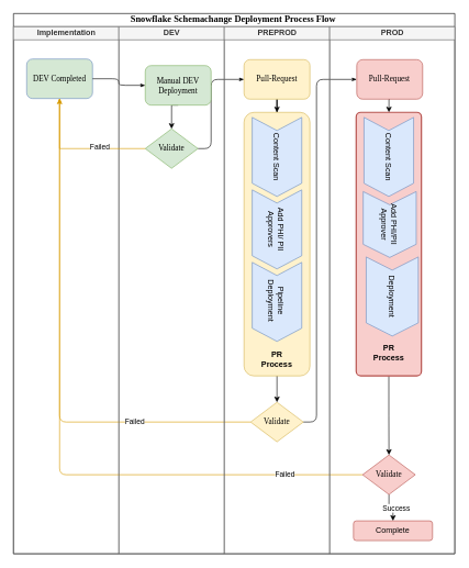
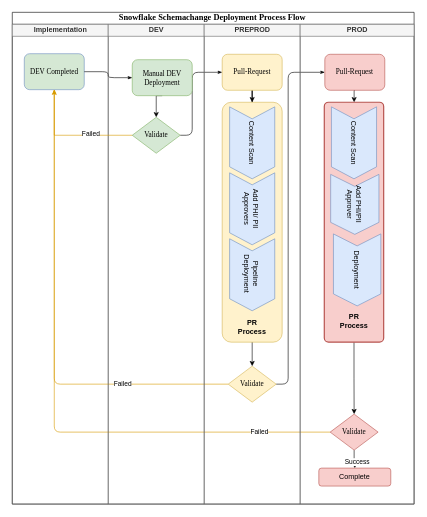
  <mxCell id="0" />
  <mxCell id="1" parent="0" />
  <mxCell id="2" value="&lt;font style=&quot;font-size: 14px;&quot;&gt;Snowflake Schemachange Deployment Process Flow&amp;nbsp;&lt;/font&gt;" style="swimlane;html=1;childLayout=stackLayout;startSize=20;rounded=0;shadow=0;labelBackgroundColor=none;strokeWidth=1;fontFamily=Verdana;fontSize=8;align=center;" parent="1" vertex="1"><mxGeometry x="20" y="20" width="670" height="820" as="geometry" /></mxCell>
  <mxCell id="3" value="Implementation" style="swimlane;html=1;startSize=20;fillColor=#f5f5f5;fontColor=#333333;strokeColor=#666666;" parent="2" vertex="1"><mxGeometry y="20" width="160" height="800" as="geometry" /></mxCell>
  <mxCell id="4" value="&lt;font style=&quot;font-size: 12px;&quot;&gt;DEV Completed&lt;/font&gt;" style="rounded=1;whiteSpace=wrap;html=1;shadow=0;labelBackgroundColor=none;strokeWidth=1;fontFamily=Verdana;fontSize=8;align=center;fillColor=#d5e8d4;strokeColor=#6c8ebf;" parent="3" vertex="1"><mxGeometry x="20" y="49" width="100" height="60" as="geometry" /></mxCell>
  <mxCell id="5" style="edgeStyle=orthogonalEdgeStyle;rounded=1;html=1;labelBackgroundColor=none;startArrow=none;startFill=0;startSize=5;endArrow=classicThin;endFill=1;endSize=5;jettySize=auto;orthogonalLoop=1;strokeWidth=1;fontFamily=Verdana;fontSize=8" parent="2" source="4" target="14" edge="1"><mxGeometry relative="1" as="geometry" /></mxCell>
  <mxCell id="6" style="edgeStyle=orthogonalEdgeStyle;rounded=1;html=1;labelBackgroundColor=none;startArrow=none;startFill=0;startSize=5;endArrow=classicThin;endFill=1;endSize=5;jettySize=auto;orthogonalLoop=1;strokeWidth=1;fontFamily=Verdana;fontSize=8;exitX=1;exitY=0.5;exitDx=0;exitDy=0;entryX=0;entryY=0.5;entryDx=0;entryDy=0;" parent="2" source="15" target="18" edge="1"><mxGeometry relative="1" as="geometry"><mxPoint x="290" y="205" as="sourcePoint" /><Array as="points"><mxPoint x="300" y="205" /><mxPoint x="300" y="100" /></Array></mxGeometry></mxCell>
  <mxCell id="7" style="edgeStyle=orthogonalEdgeStyle;rounded=1;html=1;labelBackgroundColor=none;startArrow=none;startFill=0;startSize=5;endArrow=classicThin;endFill=1;endSize=5;jettySize=auto;orthogonalLoop=1;strokeWidth=1;fontFamily=Verdana;fontSize=8;entryX=0.5;entryY=1;entryDx=0;entryDy=0;fillColor=#ffe6cc;strokeColor=#d79b00;exitX=0;exitY=0.5;exitDx=0;exitDy=0;" parent="2" source="19" target="4" edge="1"><mxGeometry relative="1" as="geometry"><mxPoint x="240" y="235" as="targetPoint" /><Array as="points"><mxPoint x="70" y="620" /></Array></mxGeometry></mxCell>
  <mxCell id="8" value="Failed" style="edgeLabel;html=1;align=center;verticalAlign=middle;resizable=0;points=[];" parent="7" vertex="1" connectable="0"><mxGeometry x="-0.548" y="-1" relative="1" as="geometry"><mxPoint as="offset" /></mxGeometry></mxCell>
  <mxCell id="9" style="edgeStyle=orthogonalEdgeStyle;rounded=1;html=1;labelBackgroundColor=none;startArrow=none;startFill=0;startSize=5;endArrow=classicThin;endFill=1;endSize=5;jettySize=auto;orthogonalLoop=1;strokeWidth=1;fontFamily=Verdana;fontSize=8;entryX=0.5;entryY=1;entryDx=0;entryDy=0;fillColor=#ffe6cc;strokeColor=#d79b00;exitX=0;exitY=0.5;exitDx=0;exitDy=0;" parent="2" source="37" target="4" edge="1"><mxGeometry relative="1" as="geometry"><mxPoint x="440" y="370" as="sourcePoint" /><mxPoint x="240" y="235" as="targetPoint" /></mxGeometry></mxCell>
  <mxCell id="10" value="Failed" style="edgeLabel;html=1;align=center;verticalAlign=middle;resizable=0;points=[];" parent="9" vertex="1" connectable="0"><mxGeometry x="-0.769" y="-1" relative="1" as="geometry"><mxPoint as="offset" /></mxGeometry></mxCell>
  <mxCell id="11" style="edgeStyle=orthogonalEdgeStyle;rounded=1;html=1;labelBackgroundColor=none;startArrow=none;startFill=0;startSize=5;endArrow=classicThin;endFill=1;endSize=5;jettySize=auto;orthogonalLoop=1;strokeWidth=1;fontFamily=Verdana;fontSize=8;entryX=0;entryY=0.5;entryDx=0;entryDy=0;exitX=1;exitY=0.5;exitDx=0;exitDy=0;" parent="2" source="19" target="28" edge="1"><mxGeometry relative="1" as="geometry"><Array as="points"><mxPoint x="460" y="620" /><mxPoint x="460" y="100" /></Array></mxGeometry></mxCell>
  <mxCell id="12" value="DEV" style="swimlane;html=1;startSize=20;fillColor=#f5f5f5;fontColor=#333333;strokeColor=#666666;" parent="2" vertex="1"><mxGeometry x="160" y="20" width="160" height="800" as="geometry" /></mxCell>
  <mxCell id="13" style="edgeStyle=orthogonalEdgeStyle;rounded=0;orthogonalLoop=1;jettySize=auto;html=1;exitX=0.5;exitY=1;exitDx=0;exitDy=0;" parent="12" source="14" edge="1"><mxGeometry relative="1" as="geometry"><mxPoint x="80" y="155" as="targetPoint" /></mxGeometry></mxCell>
  <mxCell id="14" value="&lt;font style=&quot;font-size: 12px;&quot;&gt;Manual DEV Deployment&lt;/font&gt;" style="rounded=1;whiteSpace=wrap;html=1;shadow=0;labelBackgroundColor=none;strokeWidth=1;fontFamily=Verdana;fontSize=8;align=center;fillColor=#d5e8d4;strokeColor=#82b366;" parent="12" vertex="1"><mxGeometry x="40" y="59" width="100" height="60" as="geometry" /></mxCell>
  <mxCell id="15" value="&lt;font style=&quot;font-size: 12px;&quot;&gt;Validate&lt;/font&gt;" style="rhombus;whiteSpace=wrap;html=1;rounded=0;shadow=0;labelBackgroundColor=none;strokeWidth=1;fontFamily=Verdana;fontSize=8;align=center;fillColor=#d5e8d4;strokeColor=#82b366;" parent="12" vertex="1"><mxGeometry x="40" y="155" width="80" height="60" as="geometry" /></mxCell>
  <mxCell id="16" value="PREPROD" style="swimlane;html=1;startSize=20;fillColor=#f5f5f5;fontColor=#333333;strokeColor=#666666;" parent="2" vertex="1"><mxGeometry x="320" y="20" width="160" height="800" as="geometry" /></mxCell>
  <mxCell id="17" style="edgeStyle=orthogonalEdgeStyle;rounded=0;orthogonalLoop=1;jettySize=auto;html=1;" parent="16" source="18" target="21" edge="1"><mxGeometry relative="1" as="geometry" /></mxCell>
  <mxCell id="18" value="&lt;span style=&quot;font-size: 12px;&quot;&gt;Pull-Request&lt;/span&gt;" style="rounded=1;whiteSpace=wrap;html=1;shadow=0;labelBackgroundColor=none;strokeWidth=1;fontFamily=Verdana;fontSize=8;align=center;fillColor=#fff2cc;strokeColor=#d6b656;" parent="16" vertex="1"><mxGeometry x="30" y="50" width="100" height="60" as="geometry" /></mxCell>
  <mxCell id="19" value="&lt;font style=&quot;font-size: 12px;&quot;&gt;Validate&lt;/font&gt;" style="rhombus;whiteSpace=wrap;html=1;rounded=0;shadow=0;labelBackgroundColor=none;strokeWidth=1;fontFamily=Verdana;fontSize=8;align=center;fillColor=#fff2cc;strokeColor=#d6b656;" parent="16" vertex="1"><mxGeometry x="40" y="570" width="80" height="60" as="geometry" /></mxCell>
  <mxCell id="20" style="edgeStyle=orthogonalEdgeStyle;rounded=0;orthogonalLoop=1;jettySize=auto;html=1;exitX=0.5;exitY=1;exitDx=0;exitDy=0;entryX=0.5;entryY=0;entryDx=0;entryDy=0;" parent="16" source="21" target="19" edge="1"><mxGeometry relative="1" as="geometry"><Array as="points"><mxPoint x="80" y="380" /><mxPoint x="80" y="380" /></Array></mxGeometry></mxCell>
  <mxCell id="21" value="" style="rounded=1;whiteSpace=wrap;html=1;shadow=0;labelBackgroundColor=none;strokeWidth=1;fontFamily=Verdana;fontSize=8;align=center;fillColor=#fff2cc;strokeColor=#d6b656;" parent="16" vertex="1"><mxGeometry x="30" y="130" width="100" height="400" as="geometry" /></mxCell>
  <mxCell id="22" value="Pipeline&amp;nbsp;&lt;div&gt;Deployment&amp;nbsp;&lt;/div&gt;" style="shape=step;perimeter=stepPerimeter;fixedSize=1;points=[];whiteSpace=wrap;html=1;rotation=90;fillColor=#dae8fc;strokeColor=#6c8ebf;" parent="16" vertex="1"><mxGeometry x="20" y="380" width="120" height="75.25" as="geometry" /></mxCell>
  <mxCell id="23" value="Content Scan" style="shape=step;perimeter=stepPerimeter;fixedSize=1;points=[];whiteSpace=wrap;html=1;rotation=90;fillColor=#dae8fc;strokeColor=#6c8ebf;" parent="16" vertex="1"><mxGeometry x="20" y="160" width="120" height="75.25" as="geometry" /></mxCell>
  <mxCell id="24" value="Add&amp;nbsp;&lt;span style=&quot;background-color: initial;&quot;&gt;PHI/ PII Approvers&lt;/span&gt;" style="shape=step;perimeter=stepPerimeter;fixedSize=1;points=[];whiteSpace=wrap;html=1;rotation=90;fillColor=#dae8fc;strokeColor=#6c8ebf;" parent="16" vertex="1"><mxGeometry x="20" y="270" width="120" height="75.25" as="geometry" /></mxCell>
  <mxCell id="25" value="&lt;b&gt;PR Process&lt;/b&gt;" style="text;html=1;align=center;verticalAlign=middle;whiteSpace=wrap;rounded=0;" parent="16" vertex="1"><mxGeometry x="50" y="490" width="60" height="30" as="geometry" /></mxCell>
  <mxCell id="26" value="PROD" style="swimlane;html=1;startSize=20;fillColor=#f5f5f5;fontColor=#333333;strokeColor=#666666;" parent="2" vertex="1"><mxGeometry x="480" y="20" width="190" height="800" as="geometry" /></mxCell>
  <mxCell id="27" style="edgeStyle=orthogonalEdgeStyle;rounded=0;orthogonalLoop=1;jettySize=auto;html=1;exitX=0.5;exitY=1;exitDx=0;exitDy=0;" parent="26" source="28" edge="1"><mxGeometry relative="1" as="geometry"><mxPoint x="90" y="130" as="targetPoint" /></mxGeometry></mxCell>
  <mxCell id="28" value="&lt;font style=&quot;font-size: 12px;&quot;&gt;Pull-Request&lt;/font&gt;" style="rounded=1;whiteSpace=wrap;html=1;shadow=0;labelBackgroundColor=none;strokeWidth=1;fontFamily=Verdana;fontSize=8;align=center;fillColor=#f8cecc;strokeColor=#b85450;" parent="26" vertex="1"><mxGeometry x="41.12" y="50" width="100" height="60" as="geometry" /></mxCell>
  <mxCell id="29" style="edgeStyle=orthogonalEdgeStyle;rounded=0;orthogonalLoop=1;jettySize=auto;html=1;" parent="26" source="30" target="37" edge="1"><mxGeometry relative="1" as="geometry" /></mxCell>
  <mxCell id="30" value="" style="rounded=1;whiteSpace=wrap;html=1;absoluteArcSize=1;arcSize=14;strokeWidth=2;fillColor=#f8cecc;strokeColor=#b85450;" parent="26" vertex="1"><mxGeometry x="40.25" y="130" width="99" height="400" as="geometry" /></mxCell>
  <mxCell id="31" value="Add PHI/PII Approver" style="shape=step;perimeter=stepPerimeter;fixedSize=1;points=[];whiteSpace=wrap;html=1;rotation=90;fillColor=#dae8fc;strokeColor=#6c8ebf;" parent="26" vertex="1"><mxGeometry x="41.12" y="260" width="100" height="80.5" as="geometry" /></mxCell>
  <mxCell id="32" value="Content Scan" style="shape=step;perimeter=stepPerimeter;fixedSize=1;points=[];whiteSpace=wrap;html=1;rotation=90;fillColor=#dae8fc;strokeColor=#6c8ebf;" parent="26" vertex="1"><mxGeometry x="29.75" y="160" width="120" height="75.25" as="geometry" /></mxCell>
  <mxCell id="33" value="Deployment" style="shape=step;perimeter=stepPerimeter;fixedSize=1;points=[];whiteSpace=wrap;html=1;rotation=90;fillColor=#dae8fc;strokeColor=#6c8ebf;" parent="26" vertex="1"><mxGeometry x="35" y="370" width="120" height="79" as="geometry" /></mxCell>
  <mxCell id="34" value="&lt;b&gt;PR Process&lt;/b&gt;" style="text;html=1;align=center;verticalAlign=middle;whiteSpace=wrap;rounded=0;" parent="26" vertex="1"><mxGeometry x="59.75" y="480" width="60" height="30" as="geometry" /></mxCell>
  <mxCell id="35" style="edgeStyle=orthogonalEdgeStyle;rounded=0;orthogonalLoop=1;jettySize=auto;html=1;exitX=0.5;exitY=1;exitDx=0;exitDy=0;" parent="26" source="37" target="38" edge="1"><mxGeometry relative="1" as="geometry" /></mxCell>
  <mxCell id="36" value="Success" style="edgeLabel;html=1;align=center;verticalAlign=middle;resizable=0;points=[];" parent="35" vertex="1" connectable="0"><mxGeometry x="0.193" y="4" relative="1" as="geometry"><mxPoint as="offset" /></mxGeometry></mxCell>
  <mxCell id="37" value="&lt;font style=&quot;font-size: 12px;&quot;&gt;Validate&lt;/font&gt;" style="rhombus;whiteSpace=wrap;html=1;rounded=0;shadow=0;labelBackgroundColor=none;strokeWidth=1;fontFamily=Verdana;fontSize=8;align=center;fillColor=#f8cecc;strokeColor=#b85450;" parent="26" vertex="1"><mxGeometry x="50" y="650" width="80" height="60" as="geometry" /></mxCell>
- <mxCell id="38" value="Complete" style="rounded=1;whiteSpace=wrap;html=1;fillColor=#f8cecc;strokeColor=#b85450;" parent="26" vertex="1"><mxGeometry x="36.12" y="750" width="120" height="30" as="geometry" /></mxCell>
+ <mxCell id="38" value="Complete" style="rounded=1;whiteSpace=wrap;html=1;fillColor=#f8cecc;strokeColor=#b85450;" parent="26" vertex="1"><mxGeometry x="31.12" y="740" width="120" height="30" as="geometry" /></mxCell>
  <mxCell id="39" style="edgeStyle=orthogonalEdgeStyle;rounded=0;orthogonalLoop=1;jettySize=auto;html=1;fillColor=#ffe6cc;strokeColor=#d79b00;" parent="2" source="15" target="4" edge="1"><mxGeometry relative="1" as="geometry" /></mxCell>
  <mxCell id="40" value="Failed" style="edgeLabel;html=1;align=center;verticalAlign=middle;resizable=0;points=[];" parent="39" vertex="1" connectable="0"><mxGeometry x="-0.317" y="-3" relative="1" as="geometry"><mxPoint as="offset" /></mxGeometry></mxCell>
